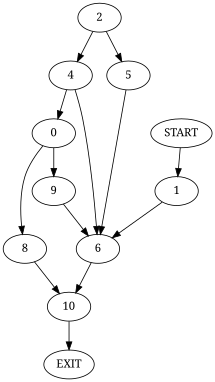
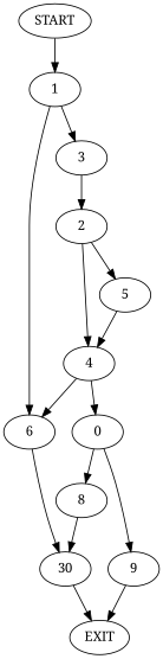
  digraph {
    fontname="Noto Serif"
    node [fontname="Noto Serif"]
    edge [fontname="Noto Serif"]
    n1 [label=START]
    1
+   3
    6
    n5 [label=EXIT]
    2
    4
    5
    n9 [label=0]
-   10
+   10 [label=30]
    8
    9
    n1 -> 1
+   1 -> 3
    1 -> 6
+   3 -> 2
    6 -> 10
    2 -> 4
    2 -> 5
    4 -> 6
    4 -> n9
-   5 -> 6
+   5 -> 4
    n9 -> 8
    n9 -> 9
    10 -> n5
    8 -> 10
-   9 -> 6
+   9 -> n5
  }
